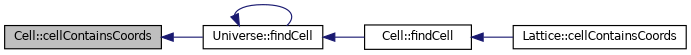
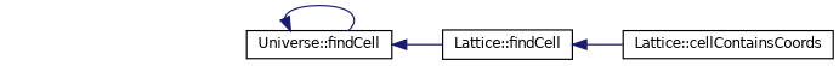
  digraph {
    rankdir=LR
    node [color=black fillcolor=white fontname=Helvetica fontsize=10 shape=record style=filled]
    edge [color=midnightblue dir=back fontname=Helvetica fontsize=10 labelfontname=Helvetica labelfontsize=10 style=solid]
-   n1 [fillcolor=grey75 fontcolor=black height=0.2 label="Cell::cellContainsCoords" width=0.4]
    n2 [height=0.2 label="Universe::findCell" width=0.4]
-   n3 [height=0.2 label="Cell::findCell" width=0.4]
+   n3 [height=0.2 label="Lattice::findCell" width=0.4]
    n4 [height=0.2 label="Lattice::cellContainsCoords" width=0.4]
-   n1 -> n2
    n2 -> n2
    n2 -> n3
    n3 -> n4
  }
